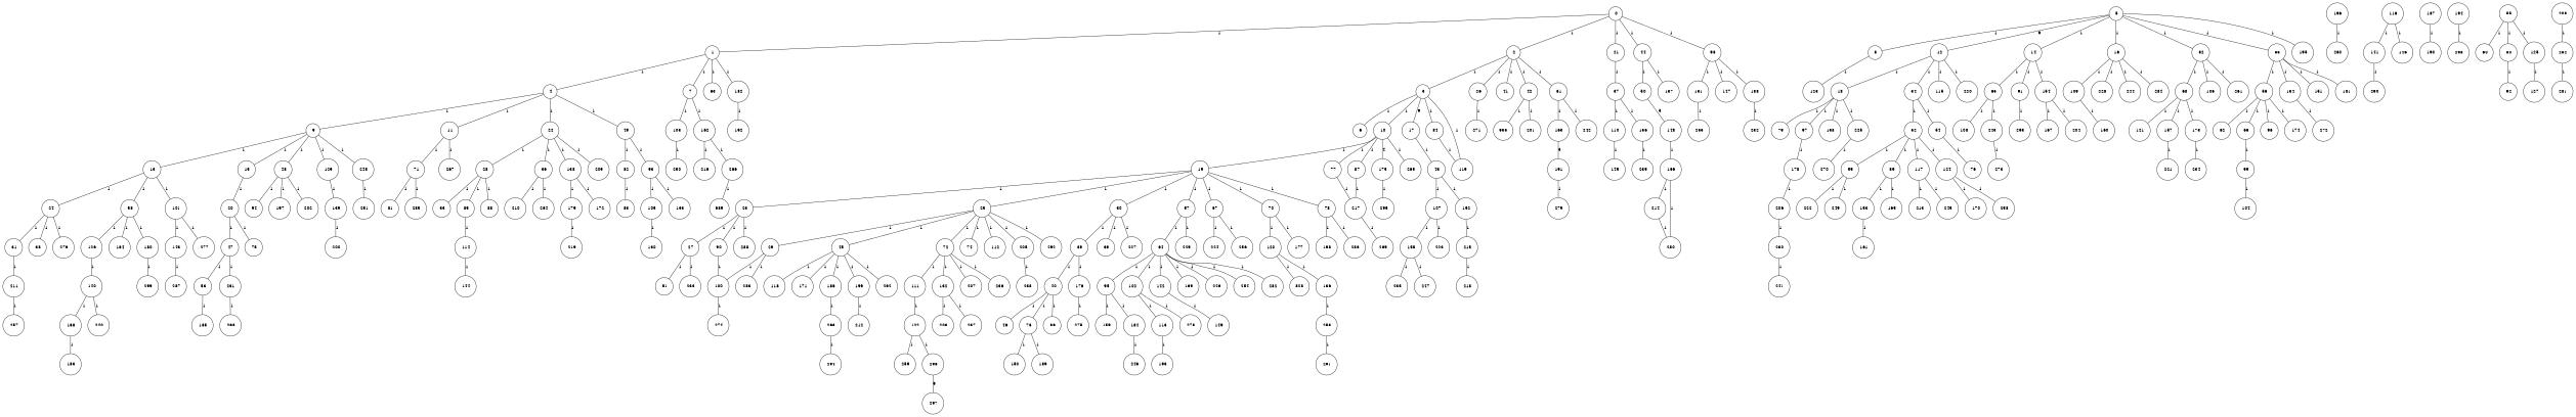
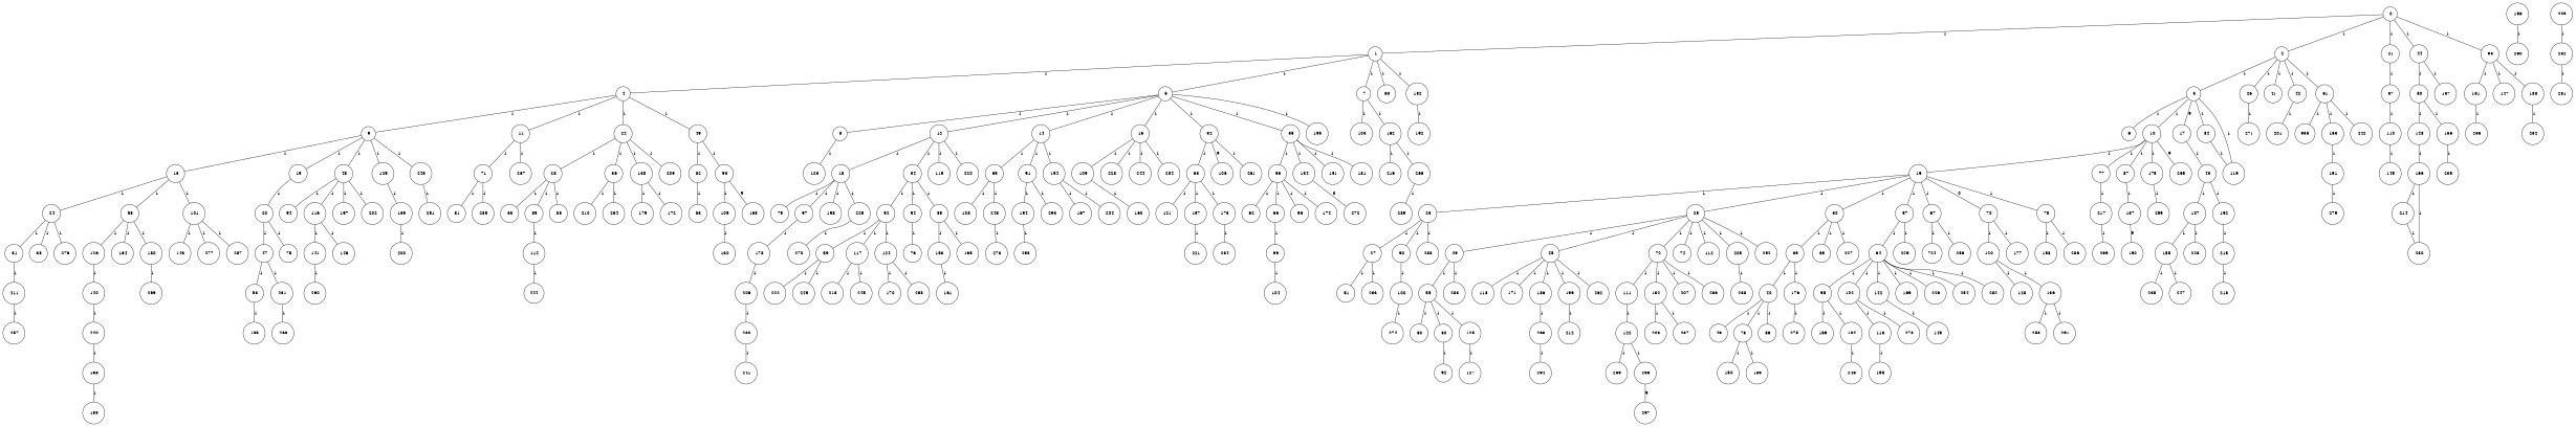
  graph {
    fixedsize="true;"
    fontname="DejaVu Serif"
    node [color=black fontname="DejaVu Serif" fontsize=12 hight=.12 shape=circle]
    edge [fontname="DejaVu Serif" fontsize=12]
    n1 [label=" 0" width=.12]
    n2 [label=" 1" width=.12]
    n3 [label=" 2" width=.12]
    n4 [label=" 21" width=.12]
    n5 [label=" 44" width=.12]
    n6 [label=" 98" width=.12]
    n7 [label=" 4" width=.12]
    n8 [label=" 5" width=.12]
    n9 [label=" 7" width=.12]
    n10 [label=" 63" width=.12]
    n11 [label=" 182" width=.12]
    n12 [label=" 3" width=.12]
    n13 [label=" 26" width=.12]
    n14 [label=" 41" width=.12]
    n15 [label=" 42" width=.12]
    n16 [label=" 61" width=.12]
    n17 [label=" 37" width=.12]
    n18 [label=" 50" width=.12]
    n19 [label=" 137" width=.12]
    n20 [label=" 131" width=.12]
    n21 [label=" 147" width=.12]
    n22 [label=" 188" width=.12]
    n23 [label=" 9" width=.12]
    n24 [label=" 11" width=.12]
    n25 [label=" 22" width=.12]
    n26 [label=" 49" width=.12]
    n27 [label=" 8" width=.12]
    n28 [label=" 12" width=.12]
    n29 [label=" 14" width=.12]
    n30 [label=" 16" width=.12]
    n31 [label=" 32" width=.12]
    n32 [label=" 35" width=.12]
    n33 [label=" 195" width=.12]
    n34 [label=" 103" width=.12]
    n35 [label=" 162" width=.12]
    n36 [label=" 192" width=.12]
    n37 [label=" 6" width=.12]
    n38 [label=" 10" width=.12]
    n39 [label=" 17" width=.12]
    n40 [label=" 84" width=.12]
    n41 [label=" 119" width=.12]
    n42 [label=" 271" width=.12]
    n43 [label=935 width=.12]
    n44 [label=" 201" width=.12]
    n45 [label=" 163" width=.12]
    n46 [label=" 242" width=.12]
    n47 [label=" 19" width=.12]
    n48 [label=" 77" width=.12]
    n49 [label=" 87" width=.12]
    n50 [label=" 175" width=.12]
    n51 [label=" 265" width=.12]
    n52 [label=" 43" width=.12]
    n53 [label=" 196" width=.12]
    n54 [label=" 260" width=.12]
    n55 [label=" 13" width=.12]
    n56 [label=" 15" width=.12]
    n57 [label=" 48" width=.12]
    n58 [label=" 129" width=.12]
    n59 [label=" 248" width=.12]
    n60 [label=" 71" width=.12]
    n61 [label=" 267" width=.12]
    n62 [label=" 28" width=.12]
    n63 [label=" 36" width=.12]
    n64 [label=" 138" width=.12]
    n65 [label=" 209" width=.12]
    n66 [label=" 82" width=.12]
    n67 [label=" 93" width=.12]
    n68 [label=" 123" width=.12]
    n69 [label=" 18" width=.12]
    n70 [label=" 34" width=.12]
    n71 [label=" 115" width=.12]
    n72 [label=" 220" width=.12]
    n73 [label=" 65" width=.12]
    n74 [label=" 91" width=.12]
    n75 [label=" 154" width=.12]
    n76 [label=" 109" width=.12]
    n77 [label=" 228" width=.12]
    n78 [label=" 244" width=.12]
    n79 [label=" 284" width=.12]
    n80 [label=" 68" width=.12]
    n81 [label=" 106" width=.12]
    n82 [label=" 261" width=.12]
    n83 [label=" 56" width=.12]
    n84 [label=" 134" width=.12]
    n85 [label=" 151" width=.12]
    n86 [label=" 181" width=.12]
-   n87 [label=" 250" width=.12]
    n88 [label=" 216" width=.12]
    n89 [label=" 266" width=.12]
    n90 [label=" 24" width=.12]
    n91 [label=" 58" width=.12]
    n92 [label=" 101" width=.12]
    n93 [label=" 20" width=.12]
    n94 [label=" 94" width=.12]
    n95 [label=" 116" width=.12]
    n96 [label=" 197" width=.12]
    n97 [label=" 202" width=.12]
    n98 [label=" 139" width=.12]
    n99 [label=" 251" width=.12]
    n100 [label=" 23" width=.12]
    n101 [label=" 25" width=.12]
    n102 [label=" 30" width=.12]
    n103 [label=" 57" width=.12]
    n104 [label=" 67" width=.12]
    n105 [label=" 70" width=.12]
    n106 [label=" 78" width=.12]
    n107 [label=" 217" width=.12]
    n108 [label=" 187" width=.12]
    n109 [label=" 295" width=.12]
    n110 [label=" 81" width=.12]
    n111 [label=" 285" width=.12]
    n112 [label=" 79" width=.12]
    n113 [label=" 97" width=.12]
    n114 [label=" 158" width=.12]
    n115 [label=" 225" width=.12]
    n116 [label=" 52" width=.12]
    n117 [label=" 54" width=.12]
    n118 [label=" 31" width=.12]
    n119 [label=" 38" width=.12]
    n120 [label=" 276" width=.12]
    n121 [label=" 126" width=.12]
    n122 [label=" 164" width=.12]
    n123 [label=" 180" width=.12]
    n124 [label=" 143" width=.12]
    n125 [label=" 277" width=.12]
    n126 [label=" 108" width=.12]
    n127 [label=" 243" width=.12]
    n128 [label=" 194" width=.12]
    n129 [label=" 293" width=.12]
    n130 [label=" 167" width=.12]
    n131 [label=" 204" width=.12]
    n132 [label=" 47" width=.12]
    n133 [label=" 75" width=.12]
    n134 [label=" 160" width=.12]
    n135 [label=" 107" width=.12]
    n136 [label=" 152" width=.12]
    n137 [label=" 178" width=.12]
    n138 [label=" 270" width=.12]
    n139 [label=" 27" width=.12]
    n140 [label=" 90" width=.12]
    n141 [label=" 288" width=.12]
    n142 [label=" 29" width=.12]
    n143 [label=" 45" width=.12]
    n144 [label=" 72" width=.12]
    n145 [label=" 74" width=.12]
    n146 [label=" 112" width=.12]
    n147 [label=" 205" width=.12]
    n148 [label=" 292" width=.12]
    n149 [label=" 39" width=.12]
    n150 [label=" 69" width=.12]
    n151 [label=" 227" width=.12]
    n152 [label=" 64" width=.12]
    n153 [label=" 229" width=.12]
-   n154 [label=" 224" width=.12]
+   n154 [label=724 width=.12]
    n155 [label=" 256" width=.12]
    n156 [label=" 120" width=.12]
    n157 [label=" 177" width=.12]
    n158 [label=" 198" width=.12]
    n159 [label=" 286" width=.12]
    n160 [label=" 53" width=.12]
    n161 [label=" 231" width=.12]
    n162 [label=" 110" width=.12]
    n163 [label=" 33" width=.12]
    n164 [label=" 85" width=.12]
    n165 [label=" 88" width=.12]
    n166 [label=" 210" width=.12]
    n167 [label=" 264" width=.12]
    n168 [label=" 179" width=.12]
    n169 [label=" 172" width=.12]
    n170 [label=" 51" width=.12]
    n171 [label=" 233" width=.12]
    n172 [label=" 100" width=.12]
    n173 [label=" 211" width=.12]
    n174 [label=" 55" width=.12]
    n175 [label=" 283" width=.12]
    n176 [label=" 118" width=.12]
    n177 [label=" 171" width=.12]
    n178 [label=" 186" width=.12]
    n179 [label=" 199" width=.12]
    n180 [label=" 262" width=.12]
    n181 [label=" 111" width=.12]
    n182 [label=" 132" width=.12]
    n183 [label=" 207" width=.12]
    n184 [label=" 236" width=.12]
    n185 [label=" 238" width=.12]
    n186 [label=" 114" width=.12]
    n187 [label=" 60" width=.12]
    n188 [label=" 80" width=.12]
    n189 [label=" 125" width=.12]
    n190 [label=" 40" width=.12]
    n191 [label=" 176" width=.12]
    n192 [label=" 257" width=.12]
    n193 [label=" 121" width=.12]
    n194 [label=" 157" width=.12]
    n195 [label=" 173" width=.12]
    n196 [label=" 59" width=.12]
    n197 [label=" 89" width=.12]
    n198 [label=" 117" width=.12]
    n199 [label=" 124" width=.12]
    n200 [label=" 76" width=.12]
    n201 [label=" 62" width=.12]
    n202 [label=" 66" width=.12]
    n203 [label=" 96" width=.12]
    n204 [label=" 174" width=.12]
    n205 [label=" 272" width=.12]
-   n206 [label=" 219" width=.12]
    n207 [label=" 145" width=.12]
    n208 [label=" 46" width=.12]
    n209 [label=" 73" width=.12]
    n210 [label=" 86" width=.12]
    n211 [label=" 275" width=.12]
    n212 [label=" 150" width=.12]
    n213 [label=" 189" width=.12]
    n214 [label=" 155" width=.12]
    n215 [label=" 223" width=.12]
    n216 [label=" 215" width=.12]
    n217 [label=" 148" width=.12]
    n218 [label=" 156" width=.12]
    n219 [label=" 263" width=.12]
    n220 [label=" 212" width=.12]
    n221 [label=" 185" width=.12]
    n222 [label=" 268" width=.12]
    n223 [label=" 141" width=.12]
    n224 [label=" 146" width=.12]
    n225 [label=" 83" width=.12]
    n226 [label=" 105" width=.12]
    n227 [label=" 133" width=.12]
    n228 [label=" 166" width=.12]
    n229 [label=" 239" width=.12]
    n230 [label=" 222" width=.12]
    n231 [label=" 249" width=.12]
    n232 [label=" 153" width=.12]
    n233 [label=" 165" width=.12]
    n234 [label=" 213" width=.12]
    n235 [label=" 245" width=.12]
    n236 [label=" 170" width=.12]
    n237 [label=" 258" width=.12]
    n238 [label=" 92" width=.12]
    n239 [label=" 127" width=.12]
    n240 [label=" 99" width=.12]
    n241 [label=" 95" width=.12]
    n242 [label=" 102" width=.12]
    n243 [label=" 142" width=.12]
    n244 [label=" 169" width=.12]
    n245 [label=" 226" width=.12]
    n246 [label=" 254" width=.12]
    n247 [label=" 282" width=.12]
    n248 [label=" 140" width=.12]
    n249 [label=" 299" width=.12]
    n250 [label=" 191" width=.12]
    n251 [label=" 159" width=.12]
    n252 [label=" 184" width=.12]
    n253 [label=" 113" width=.12]
    n254 [label=" 278" width=.12]
    n255 [label=" 149" width=.12]
    n256 [label=" 273" width=.12]
    n257 [label=" 104" width=.12]
    n258 [label=" 221" width=.12]
    n259 [label=" 234" width=.12]
-   n260 [label=828 width=.12]
+   n260 [label=" 128" width=.12]
    n261 [label=" 136" width=.12]
    n262 [label=" 122" width=.12]
    n263 [label=" 203" width=.12]
    n264 [label=" 237" width=.12]
    n265 [label=" 269" width=.12]
-   n266 [label=" 144" width=.12]
+   n266 [label=444 width=.12]
    n267 [label=" 190" width=.12]
    n268 [label=" 161" width=.12]
    n269 [label=" 274" width=.12]
    n270 [label=" 298" width=.12]
    n271 [label=" 130" width=.12]
    n272 [label=" 246" width=.12]
    n273 [label=" 206" width=.12]
    n274 [label=" 255" width=.12]
    n275 [label=" 232" width=.12]
    n276 [label=" 287" width=.12]
    n277 [label=" 193" width=.12]
    n278 [label=" 235" width=.12]
    n279 [label=" 247" width=.12]
    n280 [label=" 259" width=.12]
    n281 [label=" 296" width=.12]
    n282 [label=" 290" width=.12]
    n283 [label=" 253" width=.12]
    n284 [label=" 297" width=.12]
    n285 [label=" 168" width=.12]
    n286 [label=" 240" width=.12]
    n287 [label=" 200" width=.12]
    n288 [label=" 291" width=.12]
    n289 [label=" 183" width=.12]
    n290 [label=" 214" width=.12]
    n291 [label=" 280" width=.12]
    n292 [label=" 218" width=.12]
-   n293 [label=689 width=.12]
+   n293 [label=" 289" width=.12]
    n294 [label=" 279" width=.12]
    n295 [label=" 208" width=.12]
    n296 [label=" 252" width=.12]
    n297 [label=" 230" width=.12]
    n298 [label=" 294" width=.12]
    n299 [label=" 241" width=.12]
    n300 [label=" 281" width=.12]
    n1 -- n2 [label=1]
    n1 -- n3 [label=1]
    n1 -- n4 [label=1]
    n1 -- n5 [label=1]
    n1 -- n6 [label=1]
    n2 -- n7 [label=1]
+   n2 -- n8 [label=1]
    n2 -- n9 [label=1]
    n2 -- n10 [label=1]
    n2 -- n11 [label=1]
    n3 -- n12 [label=1]
    n3 -- n13 [label=1]
    n3 -- n14 [label=1]
    n3 -- n15 [label=1]
    n3 -- n16 [label=1]
    n4 -- n17 [label=1]
    n5 -- n18 [label=1]
    n5 -- n19 [label=1]
    n6 -- n20 [label=1]
    n6 -- n21 [label=1]
    n6 -- n22 [label=1]
    n7 -- n23 [label=1]
    n7 -- n24 [label=1]
    n7 -- n25 [label=1]
    n7 -- n26 [label=1]
    n8 -- n27 [label=1]
-   n8 -- n28 [label=9]
+   n8 -- n28 [label=1]
    n8 -- n29 [label=1]
    n8 -- n30 [label=1]
    n8 -- n31 [label=1]
    n8 -- n32 [label=1]
    n8 -- n33 [label=1]
    n9 -- n34 [label=1]
    n9 -- n35 [label=1]
    n11 -- n36 [label=1]
    n12 -- n37 [label=1]
    n12 -- n38 [label=1]
    n12 -- n39 [label=9]
    n12 -- n40 [label=1]
    n12 -- n41 [label=1]
    n13 -- n42 [label=1]
-   n15 -- n43 [label=1]
+   n16 -- n43 [label=1]
    n15 -- n44 [label=1]
    n16 -- n45 [label=1]
    n16 -- n46 [label=1]
    n17 -- n162 [label=1]
-   n18 -- n217 [label=5]
-   n17 -- n218 [label=1]
+   n18 -- n217 [label=1]
+   n18 -- n218 [label=1]
    n20 -- n274 [label=1]
    n22 -- n275 [label=1]
    n23 -- n55 [label=1]
    n23 -- n56 [label=1]
    n23 -- n57 [label=1]
    n23 -- n58 [label=1]
    n23 -- n59 [label=1]
    n24 -- n60 [label=1]
    n24 -- n61 [label=1]
    n25 -- n62 [label=1]
    n25 -- n63 [label=1]
    n25 -- n64 [label=1]
    n25 -- n65 [label=1]
    n26 -- n66 [label=1]
    n26 -- n67 [label=1]
    n27 -- n68 [label=1]
    n28 -- n69 [label=1]
    n28 -- n70 [label=1]
    n28 -- n71 [label=1]
    n28 -- n72 [label=1]
    n29 -- n73 [label=1]
    n29 -- n74 [label=1]
    n29 -- n75 [label=1]
    n30 -- n76 [label=1]
    n30 -- n77 [label=1]
    n30 -- n78 [label=1]
    n30 -- n79 [label=1]
    n31 -- n80 [label=1]
-   n31 -- n81 [label=1]
+   n31 -- n81 [label=9]
    n31 -- n82 [label=1]
    n32 -- n83 [label=1]
    n32 -- n84 [label=1]
    n32 -- n85 [label=1]
    n32 -- n86 [label=1]
-   n34 -- n87 [label=1]
    n35 -- n88 [label=1]
    n35 -- n89 [label=1]
    n38 -- n47 [label=1]
    n38 -- n48 [label=1]
    n38 -- n49 [label=1]
-   n38 -- n50 [label=4]
-   n38 -- n51 [label=1]
+   n38 -- n50 [label=1]
+   n38 -- n51 [label=9]
    n39 -- n52 [label=1]
    n40 -- n41 [label=1]
-   n45 -- n250 [label=3]
+   n45 -- n250 [label=1]
    n47 -- n100 [label=1]
    n47 -- n101 [label=1]
    n47 -- n102 [label=1]
    n47 -- n103 [label=1]
    n47 -- n104 [label=1]
-   n47 -- n105 [label=1]
+   n47 -- n105 [label=0]
    n47 -- n106 [label=1]
    n48 -- n107 [label=1]
-   n49 -- n107 [label=1]
+   n49 -- n108 [label=1]
    n50 -- n109 [label=1]
    n52 -- n135 [label=1]
    n52 -- n136 [label=1]
    n53 -- n54 [label=1]
    n55 -- n90 [label=1]
    n55 -- n91 [label=1]
    n55 -- n92 [label=1]
    n56 -- n93 [label=1]
    n57 -- n94 [label=1]
+   n57 -- n95 [label=1]
    n57 -- n96 [label=1]
    n57 -- n97 [label=1]
    n58 -- n98 [label=1]
    n59 -- n99 [label=1]
    n60 -- n110 [label=1]
    n60 -- n111 [label=1]
    n62 -- n163 [label=1]
    n62 -- n164 [label=1]
    n62 -- n165 [label=1]
    n63 -- n166 [label=1]
    n63 -- n167 [label=1]
    n64 -- n168 [label=1]
    n64 -- n169 [label=1]
    n66 -- n225 [label=1]
    n67 -- n226 [label=1]
-   n67 -- n227 [label=1]
+   n67 -- n227 [label=9]
    n69 -- n112 [label=1]
    n69 -- n113 [label=1]
    n69 -- n114 [label=1]
    n69 -- n115 [label=1]
    n70 -- n116 [label=1]
    n70 -- n117 [label=1]
    n73 -- n126 [label=1]
    n73 -- n127 [label=1]
+   n74 -- n128 [label=1]
    n74 -- n129 [label=1]
    n75 -- n130 [label=1]
    n75 -- n131 [label=1]
    n76 -- n134 [label=1]
    n80 -- n193 [label=1]
    n80 -- n194 [label=1]
    n80 -- n195 [label=1]
    n83 -- n201 [label=1]
    n83 -- n202 [label=1]
    n83 -- n203 [label=1]
    n83 -- n204 [label=1]
-   n84 -- n205 [label=1]
+   n84 -- n205 [label=3]
    n89 -- n293 [label=1]
    n90 -- n118 [label=1]
    n90 -- n119 [label=1]
    n90 -- n120 [label=1]
    n91 -- n121 [label=1]
    n91 -- n122 [label=1]
    n91 -- n123 [label=1]
    n92 -- n124 [label=1]
    n92 -- n125 [label=1]
    n93 -- n132 [label=1]
    n93 -- n133 [label=1]
    n95 -- n223 [label=1]
    n95 -- n224 [label=1]
    n98 -- n287 [label=1]
    n100 -- n139 [label=1]
    n100 -- n140 [label=1]
    n100 -- n141 [label=1]
    n101 -- n142 [label=1]
    n101 -- n143 [label=1]
    n101 -- n144 [label=1]
    n101 -- n145 [label=1]
    n101 -- n146 [label=1]
    n101 -- n147 [label=1]
    n101 -- n148 [label=1]
    n102 -- n149 [label=1]
    n102 -- n150 [label=1]
    n102 -- n151 [label=1]
    n103 -- n152 [label=1]
    n103 -- n153 [label=1]
    n104 -- n154 [label=1]
    n104 -- n155 [label=1]
    n105 -- n156 [label=1]
    n105 -- n157 [label=1]
    n106 -- n158 [label=1]
    n106 -- n159 [label=1]
    n107 -- n265 [label=1]
-   n108 -- n267 [label=1]
+   n108 -- n267 [label=9]
    n113 -- n137 [label=1]
    n115 -- n138 [label=1]
    n116 -- n196 [label=1]
-   n116 -- n197 [label=1]
+   n70 -- n197 [label=1]
    n116 -- n198 [label=1]
    n116 -- n199 [label=1]
    n117 -- n200 [label=1]
    n118 -- n173 [label=1]
    n121 -- n248 [label=1]
    n123 -- n249 [label=1]
-   n124 -- n276 [label=1]
+   n92 -- n276 [label=1]
    n127 -- n256 [label=1]
    n128 -- n270 [label=1]
    n132 -- n160 [label=1]
    n132 -- n161 [label=1]
    n135 -- n214 [label=1]
    n135 -- n215 [label=1]
    n136 -- n216 [label=1]
    n137 -- n273 [label=1]
    n139 -- n170 [label=1]
    n139 -- n171 [label=1]
    n140 -- n172 [label=1]
-   n142 -- n172 [label=1]
+   n142 -- n174 [label=1]
    n142 -- n175 [label=1]
    n143 -- n176 [label=1]
    n143 -- n177 [label=1]
    n143 -- n178 [label=1]
    n143 -- n179 [label=1]
    n143 -- n180 [label=1]
    n144 -- n181 [label=1]
    n144 -- n182 [label=1]
    n144 -- n183 [label=1]
    n144 -- n184 [label=1]
    n147 -- n185 [label=1]
    n149 -- n190 [label=1]
    n149 -- n191 [label=1]
    n152 -- n241 [label=1]
    n152 -- n242 [label=1]
    n152 -- n243 [label=1]
    n152 -- n244 [label=1]
    n152 -- n245 [label=1]
    n152 -- n246 [label=1]
    n152 -- n247 [label=1]
    n156 -- n260 [label=1]
    n156 -- n261 [label=1]
    n160 -- n221 [label=1]
    n161 -- n222 [label=1]
    n162 -- n207 [label=1]
    n164 -- n186 [label=1]
-   n168 -- n206 [label=1]
    n172 -- n269 [label=1]
    n173 -- n192 [label=1]
    n174 -- n187 [label=1]
    n174 -- n188 [label=1]
    n174 -- n189 [label=1]
    n178 -- n219 [label=1]
    n179 -- n220 [label=1]
    n181 -- n262 [label=1]
    n182 -- n263 [label=1]
    n182 -- n264 [label=1]
    n186 -- n266 [label=1]
    n188 -- n238 [label=1]
    n189 -- n239 [label=1]
    n190 -- n208 [label=1]
    n190 -- n209 [label=1]
    n190 -- n210 [label=1]
    n191 -- n211 [label=1]
    n194 -- n258 [label=1]
    n195 -- n259 [label=1]
    n196 -- n230 [label=1]
    n196 -- n231 [label=1]
    n197 -- n232 [label=1]
    n197 -- n233 [label=1]
    n198 -- n234 [label=1]
    n198 -- n235 [label=1]
    n199 -- n236 [label=1]
    n199 -- n237 [label=1]
    n202 -- n240 [label=1]
    n209 -- n212 [label=1]
    n209 -- n213 [label=1]
    n214 -- n278 [label=1]
    n214 -- n279 [label=1]
    n216 -- n292 [label=1]
    n217 -- n228 [label=1]
    n218 -- n229 [label=1]
    n219 -- n298 [label=1]
    n223 -- n282 [label=1]
    n226 -- n271 [label=1]
    n228 -- n290 [label=1]
    n228 -- n291 [label=1]
    n232 -- n268 [label=1]
    n240 -- n257 [label=1]
    n241 -- n251 [label=1]
    n241 -- n252 [label=1]
    n242 -- n253 [label=1]
    n242 -- n254 [label=1]
    n243 -- n255 [label=1]
-   n248 -- n285 [label=1]
+   n286 -- n285 [label=1]
    n248 -- n286 [label=1]
    n250 -- n294 [label=1]
    n252 -- n272 [label=1]
    n253 -- n277 [label=1]
    n261 -- n283 [label=1]
    n262 -- n280 [label=1]
    n262 -- n281 [label=1]
    n273 -- n297 [label=1]
    n281 -- n284 [label=9]
-   n283 -- n288 [label=1]
+   n261 -- n288 [label=1]
    n285 -- n289 [label=1]
    n290 -- n291 [label=1]
    n295 -- n296 [label=1]
    n296 -- n300 [label=1]
    n297 -- n299 [label=1]
  }
